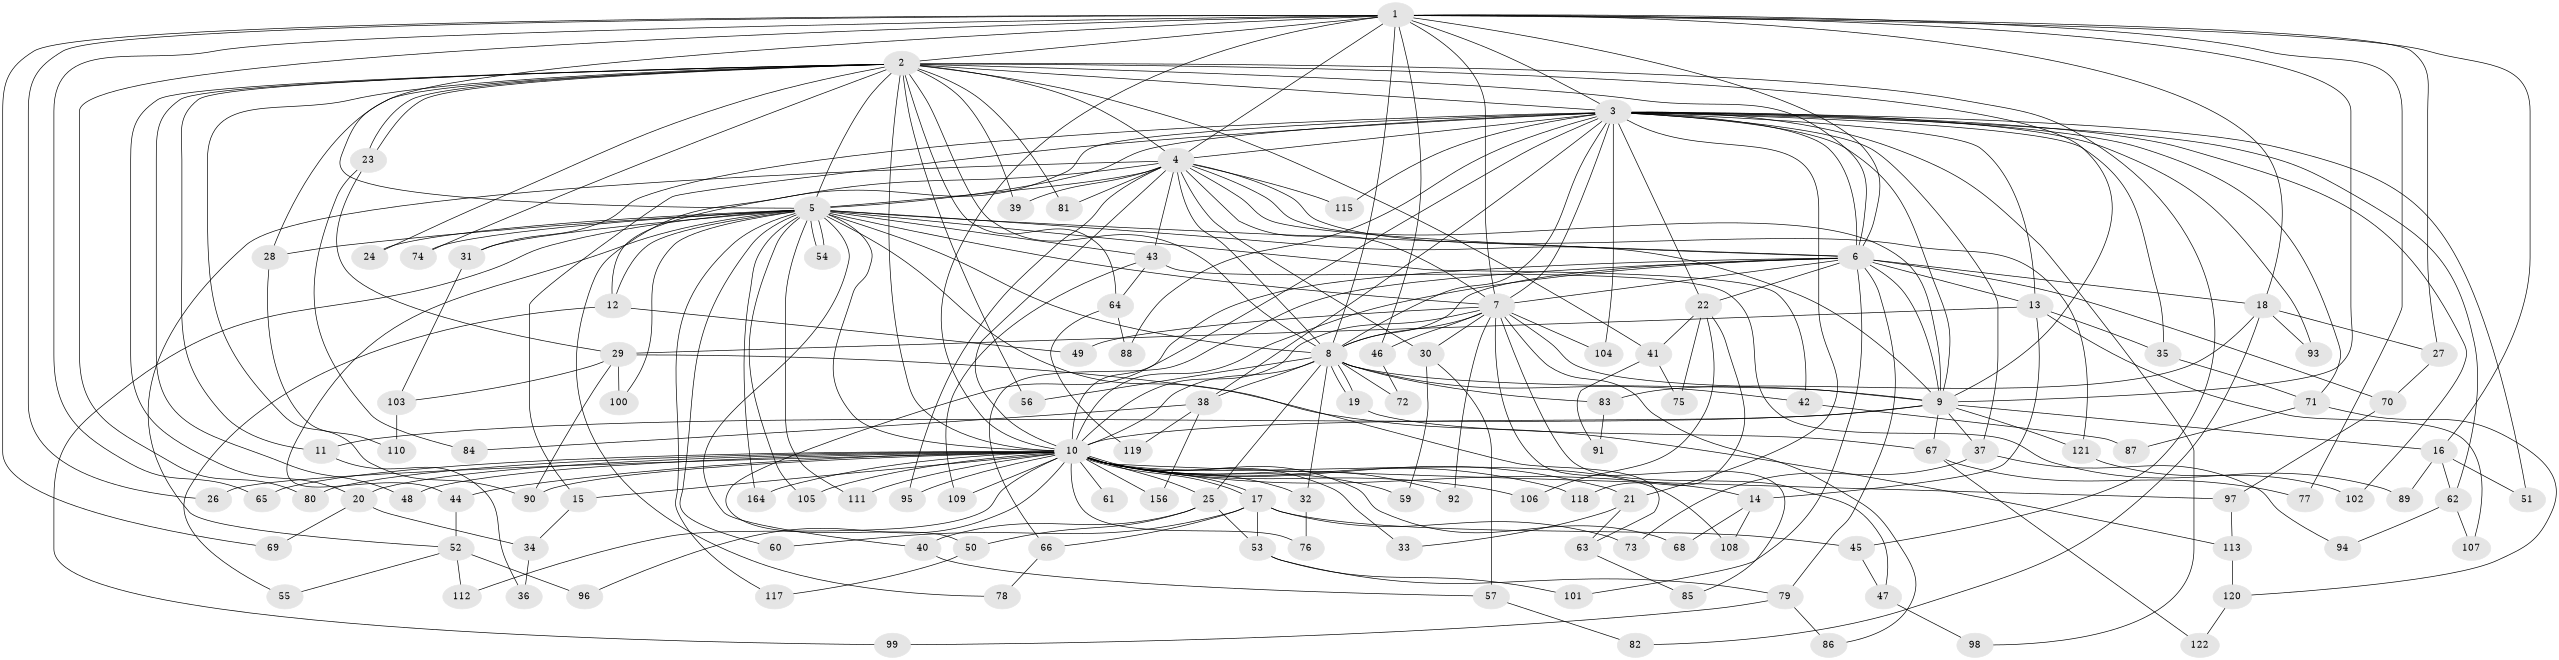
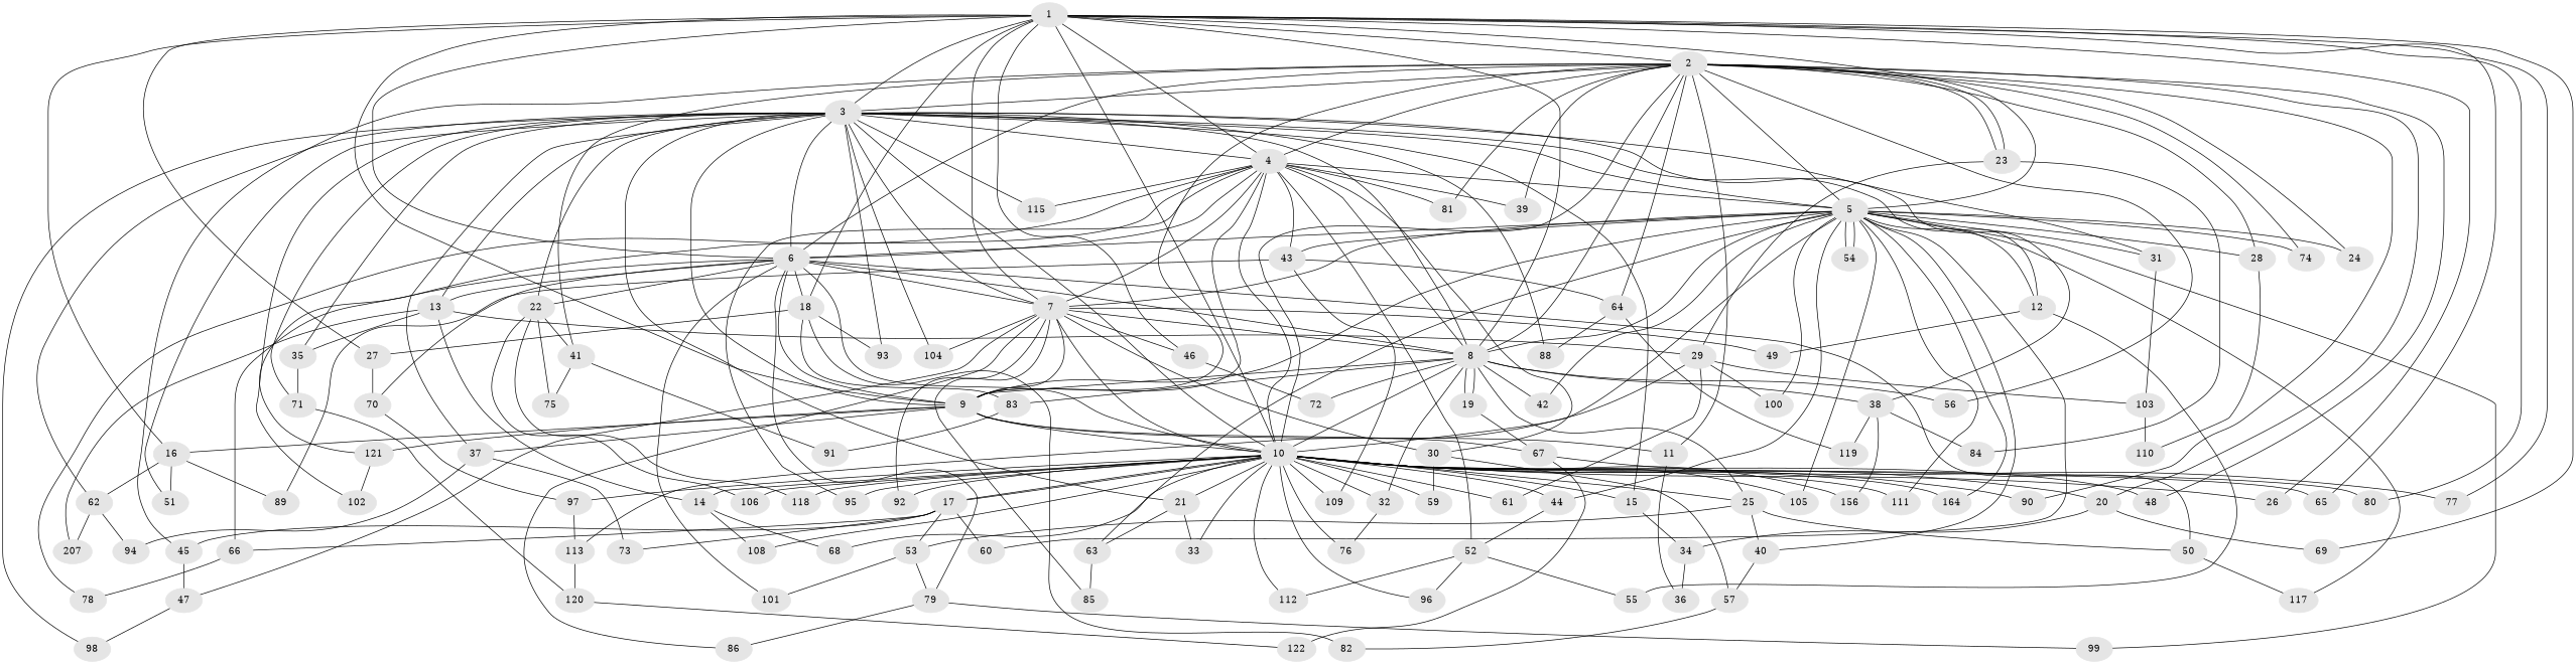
  graph {
    node [color=gray90 style=filled]
    1
    2
    3
    4
    5
    6
    7
    8
    9
    10
    16
    18
    26
    27
    46
    65
    69
    77
    80
    11
    20
    23
    24
    28
    39
    41
    45
    48
    56
    64
    74
    81
    90
    12
    13
    15
    21
    22
    31
    35
    37
    38
    51
    62
    71
    88
    93
    98
    102
    104
    115
    30
    43
    52
    78
    95
    121
    40
    42
    44
    54
    60
    63
    99
    100
    105
    111
    n68 [label=164]
    117
    50
    66
    70
    79
    101
    47
    49
    85
    86
    92
    19
    25
    32
    72
    83
    67
    14
    17
    33
    59
    61
    68
    76
    96
    97
    106
    108
    109
    112
    n99 [label=156]
    118
    89
    82
    36
    34
    29
    84
    110
    75
    91
    119
    55
-   107
+   107 [label=207]
    103
    73
    94
-   87
    120
    57
    53
    122
    113
    1 -- 2
    1 -- 3
    1 -- 4
    1 -- 5
    1 -- 6
    1 -- 7
    1 -- 8
    1 -- 9
    1 -- 10
    1 -- 16
    1 -- 18
    1 -- 26
    1 -- 27
    1 -- 46
    1 -- 65
    1 -- 69
    1 -- 77
    1 -- 80
    2 -- 3
    2 -- 4
    2 -- 5
    2 -- 6
    2 -- 8
    2 -- 9
    2 -- 10
    2 -- 11
    2 -- 20
    2 -- 23
    2 -- 23
    2 -- 24
    2 -- 28
    2 -- 39
    2 -- 41
    2 -- 45
    2 -- 48
    2 -- 56
    2 -- 64
    2 -- 74
    2 -- 81
    2 -- 90
    3 -- 4
    3 -- 5
    3 -- 6
    3 -- 7
    3 -- 8
    3 -- 9
    3 -- 10
    3 -- 12
    3 -- 13
    3 -- 15
    3 -- 21
    3 -- 22
    3 -- 31
    3 -- 35
    3 -- 37
    3 -- 38
    3 -- 51
    3 -- 62
    3 -- 71
    3 -- 88
    3 -- 93
    3 -- 98
    3 -- 102
    3 -- 104
    3 -- 115
    4 -- 5
    4 -- 6
    4 -- 7
    4 -- 8
    4 -- 9
    4 -- 10
    4 -- 39
    4 -- 81
    4 -- 115
    4 -- 30
    4 -- 43
    4 -- 52
    4 -- 78
    4 -- 95
    4 -- 121
    5 -- 6
    5 -- 7
    5 -- 8
    5 -- 9
    5 -- 10
    5 -- 24
    5 -- 28
    5 -- 74
    5 -- 12
    5 -- 31
    5 -- 43
    5 -- 40
    5 -- 42
    5 -- 44
    5 -- 54
    5 -- 54
    5 -- 60
    5 -- 63
    5 -- 99
    5 -- 100
    5 -- 105
    5 -- 111
    5 -- n68
    5 -- 117
    6 -- 7
    6 -- 8
    6 -- 9
    6 -- 10
    6 -- 18
    6 -- 13
    6 -- 22
    6 -- 50
    6 -- 66
    6 -- 70
    6 -- 79
    6 -- 101
    7 -- 8
    7 -- 9
    7 -- 10
    7 -- 46
    7 -- 104
    7 -- 30
    7 -- 47
    7 -- 49
    7 -- 85
    7 -- 86
    7 -- 92
    8 -- 9
    8 -- 10
    8 -- 56
    8 -- 38
    8 -- 42
    8 -- 19
    8 -- 19
    8 -- 25
    8 -- 32
    8 -- 72
    8 -- 83
    9 -- 10
    9 -- 16
    9 -- 11
    9 -- 37
    9 -- 121
    9 -- 67
    10 -- 26
    10 -- 65
    10 -- 80
    10 -- 20
    10 -- 48
    10 -- 90
    10 -- 15
    10 -- 21
    10 -- 95
    10 -- 44
    10 -- 105
    10 -- 111
    10 -- n68
    10 -- 92
    10 -- 25
    10 -- 32
    10 -- 14
    10 -- 17
    10 -- 17
    10 -- 33
    10 -- 59
    10 -- 61
    10 -- 68
    10 -- 76
    10 -- 96
    10 -- 97
    10 -- 106
    10 -- 108
    10 -- 109
    10 -- 112
    10 -- n99
    10 -- 118
    16 -- 51
    16 -- 62
    16 -- 89
    18 -- 27
    18 -- 93
    18 -- 83
    18 -- 82
    27 -- 70
    46 -- 72
    11 -- 36
    20 -- 69
    20 -- 34
    23 -- 29
    23 -- 84
    28 -- 110
    41 -- 75
    41 -- 91
    45 -- 47
    64 -- 88
    64 -- 119
    12 -- 49
    12 -- 55
    13 -- 35
    13 -- 14
    13 -- 29
    13 -- 107
    15 -- 34
    21 -- 63
    21 -- 33
    22 -- 41
    22 -- 106
    22 -- 118
    22 -- 75
    31 -- 103
    35 -- 71
    37 -- 73
    37 -- 94
    38 -- n99
    38 -- 84
    38 -- 119
    62 -- 107
    62 -- 94
-   71 -- 87
    71 -- 120
    30 -- 59
    30 -- 57
    43 -- 64
    43 -- 109
    43 -- 89
    52 -- 96
    52 -- 112
    52 -- 55
    121 -- 102
    40 -- 57
-   42 -- 87
    44 -- 52
    63 -- 85
    50 -- 117
    66 -- 78
    70 -- 97
    79 -- 99
    79 -- 86
    47 -- 98
    19 -- 67
    25 -- 40
    25 -- 50
    25 -- 53
    32 -- 76
    83 -- 91
    67 -- 77
    67 -- 122
    14 -- 68
    14 -- 108
    17 -- 45
    17 -- 60
    17 -- 66
    17 -- 73
    17 -- 53
    97 -- 113
    34 -- 36
    29 -- 100
-   29 -- 90
+   29 -- 61
    29 -- 103
    29 -- 113
    103 -- 110
    120 -- 122
    57 -- 82
    53 -- 79
    53 -- 101
    113 -- 120
  }
